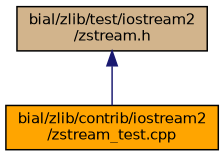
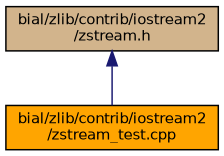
  digraph {
    node [color=black fontname=Helvetica fontsize=10 shape=record style=filled]
-   n1 [fillcolor=tan fontcolor=black height=0.2 label="bial/zlib/test/iostream2\l/zstream.h" width=0.4]
+   n1 [fillcolor=tan fontcolor=black height=0.2 label="bial/zlib/contrib/iostream2\l/zstream.h" width=0.4]
    n2 [fillcolor=orange height=0.2 label="bial/zlib/contrib/iostream2\l/zstream_test.cpp" width=0.4]
    n1 -> n2 [color=midnightblue dir=back fontname=Helvetica fontsize=10 labelfontname=Helvetica labelfontsize=10 style=solid]
  }
